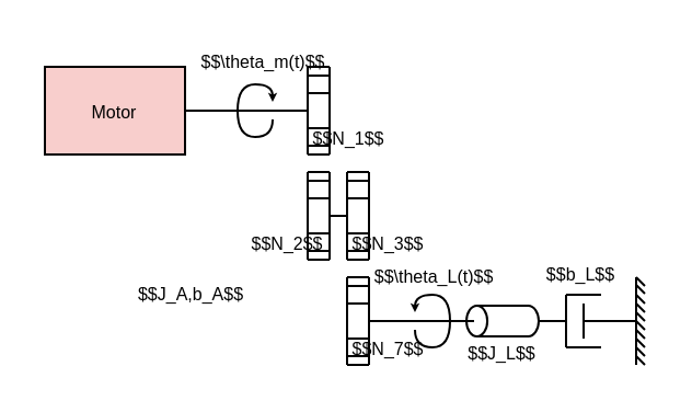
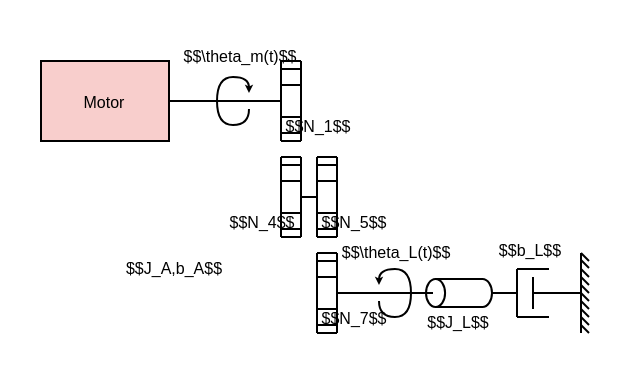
  <mxCell id="0" />
  <mxCell id="1" parent="0" />
  <mxCell id="2" style="edgeStyle=orthogonalEdgeStyle;rounded=0;orthogonalLoop=1;jettySize=auto;html=1;exitX=1;exitY=0.5;exitDx=0;exitDy=0;endArrow=none;endFill=0;" edge="1" parent="1" source="3"><mxGeometry relative="1" as="geometry"><mxPoint x="140" y="50.034" as="targetPoint" /></mxGeometry></mxCell>
  <mxCell id="3" value="&lt;font style=&quot;font-size: 8px;&quot;&gt;Motor&lt;/font&gt;" style="rounded=0;whiteSpace=wrap;html=1;fillColor=#f8cecc;" vertex="1" parent="1"><mxGeometry x="20" y="30" width="64" height="40" as="geometry" /></mxCell>
  <mxCell id="4" value="" style="endArrow=none;html=1;rounded=0;" edge="1" parent="1"><mxGeometry width="50" height="50" relative="1" as="geometry"><mxPoint x="140" y="70" as="sourcePoint" /><mxPoint x="140" y="30" as="targetPoint" /></mxGeometry></mxCell>
  <mxCell id="5" value="" style="endArrow=none;html=1;rounded=0;" edge="1" parent="1"><mxGeometry width="50" height="50" relative="1" as="geometry"><mxPoint x="150" y="70" as="sourcePoint" /><mxPoint x="150" y="30" as="targetPoint" /></mxGeometry></mxCell>
  <mxCell id="6" value="" style="endArrow=none;html=1;rounded=0;" edge="1" parent="1"><mxGeometry width="50" height="50" relative="1" as="geometry"><mxPoint x="150" y="70" as="sourcePoint" /><mxPoint x="140" y="70" as="targetPoint" /></mxGeometry></mxCell>
  <mxCell id="7" value="" style="endArrow=none;html=1;rounded=0;" edge="1" parent="1"><mxGeometry width="50" height="50" relative="1" as="geometry"><mxPoint x="150" y="30" as="sourcePoint" /><mxPoint x="140" y="30" as="targetPoint" /></mxGeometry></mxCell>
  <mxCell id="8" value="" style="endArrow=none;html=1;rounded=0;" edge="1" parent="1"><mxGeometry width="50" height="50" relative="1" as="geometry"><mxPoint x="140" y="42" as="sourcePoint" /><mxPoint x="150" y="42" as="targetPoint" /></mxGeometry></mxCell>
  <mxCell id="9" value="" style="endArrow=none;html=1;rounded=0;" edge="1" parent="1"><mxGeometry width="50" height="50" relative="1" as="geometry"><mxPoint x="140" y="66" as="sourcePoint" /><mxPoint x="150" y="66" as="targetPoint" /></mxGeometry></mxCell>
  <mxCell id="10" value="" style="endArrow=none;html=1;rounded=0;" edge="1" parent="1"><mxGeometry width="50" height="50" relative="1" as="geometry"><mxPoint x="140" y="34" as="sourcePoint" /><mxPoint x="150" y="34" as="targetPoint" /></mxGeometry></mxCell>
  <mxCell id="11" value="" style="endArrow=none;html=1;rounded=0;" edge="1" parent="1"><mxGeometry width="50" height="50" relative="1" as="geometry"><mxPoint x="140" y="118" as="sourcePoint" /><mxPoint x="140" y="78" as="targetPoint" /></mxGeometry></mxCell>
  <mxCell id="12" value="" style="endArrow=none;html=1;rounded=0;" edge="1" parent="1"><mxGeometry width="50" height="50" relative="1" as="geometry"><mxPoint x="150" y="118" as="sourcePoint" /><mxPoint x="150" y="78" as="targetPoint" /></mxGeometry></mxCell>
  <mxCell id="13" value="" style="endArrow=none;html=1;rounded=0;" edge="1" parent="1"><mxGeometry width="50" height="50" relative="1" as="geometry"><mxPoint x="150" y="118" as="sourcePoint" /><mxPoint x="140" y="118" as="targetPoint" /></mxGeometry></mxCell>
  <mxCell id="14" value="" style="endArrow=none;html=1;rounded=0;" edge="1" parent="1"><mxGeometry width="50" height="50" relative="1" as="geometry"><mxPoint x="150" y="78" as="sourcePoint" /><mxPoint x="140" y="78" as="targetPoint" /></mxGeometry></mxCell>
  <mxCell id="15" value="" style="endArrow=none;html=1;rounded=0;" edge="1" parent="1"><mxGeometry width="50" height="50" relative="1" as="geometry"><mxPoint x="140" y="90" as="sourcePoint" /><mxPoint x="150" y="90" as="targetPoint" /></mxGeometry></mxCell>
  <mxCell id="16" value="" style="endArrow=none;html=1;rounded=0;" edge="1" parent="1"><mxGeometry width="50" height="50" relative="1" as="geometry"><mxPoint x="140" y="114" as="sourcePoint" /><mxPoint x="150" y="114" as="targetPoint" /></mxGeometry></mxCell>
  <mxCell id="17" value="" style="endArrow=none;html=1;rounded=0;" edge="1" parent="1"><mxGeometry width="50" height="50" relative="1" as="geometry"><mxPoint x="140" y="82" as="sourcePoint" /><mxPoint x="150" y="82" as="targetPoint" /></mxGeometry></mxCell>
  <mxCell id="18" value="" style="endArrow=none;html=1;rounded=0;" edge="1" parent="1"><mxGeometry width="50" height="50" relative="1" as="geometry"><mxPoint x="158" y="118" as="sourcePoint" /><mxPoint x="158" y="78" as="targetPoint" /></mxGeometry></mxCell>
  <mxCell id="19" value="" style="endArrow=none;html=1;rounded=0;" edge="1" parent="1"><mxGeometry width="50" height="50" relative="1" as="geometry"><mxPoint x="168" y="118" as="sourcePoint" /><mxPoint x="168" y="78" as="targetPoint" /></mxGeometry></mxCell>
  <mxCell id="20" value="" style="endArrow=none;html=1;rounded=0;" edge="1" parent="1"><mxGeometry width="50" height="50" relative="1" as="geometry"><mxPoint x="168" y="118" as="sourcePoint" /><mxPoint x="158" y="118" as="targetPoint" /></mxGeometry></mxCell>
  <mxCell id="21" value="" style="endArrow=none;html=1;rounded=0;" edge="1" parent="1"><mxGeometry width="50" height="50" relative="1" as="geometry"><mxPoint x="168" y="78" as="sourcePoint" /><mxPoint x="158" y="78" as="targetPoint" /></mxGeometry></mxCell>
  <mxCell id="22" value="" style="endArrow=none;html=1;rounded=0;" edge="1" parent="1"><mxGeometry width="50" height="50" relative="1" as="geometry"><mxPoint x="158" y="90" as="sourcePoint" /><mxPoint x="168" y="90" as="targetPoint" /></mxGeometry></mxCell>
  <mxCell id="23" value="" style="endArrow=none;html=1;rounded=0;" edge="1" parent="1"><mxGeometry width="50" height="50" relative="1" as="geometry"><mxPoint x="158" y="114" as="sourcePoint" /><mxPoint x="168" y="114" as="targetPoint" /></mxGeometry></mxCell>
  <mxCell id="24" value="" style="endArrow=none;html=1;rounded=0;" edge="1" parent="1"><mxGeometry width="50" height="50" relative="1" as="geometry"><mxPoint x="158" y="82" as="sourcePoint" /><mxPoint x="168" y="82" as="targetPoint" /></mxGeometry></mxCell>
  <mxCell id="25" value="" style="endArrow=none;html=1;rounded=0;" edge="1" parent="1"><mxGeometry width="50" height="50" relative="1" as="geometry"><mxPoint x="140" y="58" as="sourcePoint" /><mxPoint x="150" y="58" as="targetPoint" /></mxGeometry></mxCell>
  <mxCell id="26" style="edgeStyle=orthogonalEdgeStyle;rounded=0;orthogonalLoop=1;jettySize=auto;html=1;endArrow=none;endFill=0;" edge="1" parent="1"><mxGeometry relative="1" as="geometry"><mxPoint x="158" y="98" as="targetPoint" /><mxPoint x="150" y="98" as="sourcePoint" /></mxGeometry></mxCell>
  <mxCell id="27" value="" style="endArrow=none;html=1;rounded=0;" edge="1" parent="1"><mxGeometry width="50" height="50" relative="1" as="geometry"><mxPoint x="158" y="106" as="sourcePoint" /><mxPoint x="168" y="106" as="targetPoint" /></mxGeometry></mxCell>
  <mxCell id="28" value="" style="endArrow=none;html=1;rounded=0;" edge="1" parent="1"><mxGeometry width="50" height="50" relative="1" as="geometry"><mxPoint x="140" y="106" as="sourcePoint" /><mxPoint x="150" y="106" as="targetPoint" /></mxGeometry></mxCell>
  <mxCell id="29" value="" style="endArrow=none;html=1;rounded=0;" edge="1" parent="1"><mxGeometry width="50" height="50" relative="1" as="geometry"><mxPoint x="140" y="70" as="sourcePoint" /><mxPoint x="140" y="30" as="targetPoint" /></mxGeometry></mxCell>
  <mxCell id="30" value="" style="endArrow=none;html=1;rounded=0;" edge="1" parent="1"><mxGeometry width="50" height="50" relative="1" as="geometry"><mxPoint x="150" y="70" as="sourcePoint" /><mxPoint x="150" y="30" as="targetPoint" /></mxGeometry></mxCell>
  <mxCell id="31" value="" style="endArrow=none;html=1;rounded=0;" edge="1" parent="1"><mxGeometry width="50" height="50" relative="1" as="geometry"><mxPoint x="150" y="70" as="sourcePoint" /><mxPoint x="140" y="70" as="targetPoint" /></mxGeometry></mxCell>
  <mxCell id="32" value="" style="endArrow=none;html=1;rounded=0;" edge="1" parent="1"><mxGeometry width="50" height="50" relative="1" as="geometry"><mxPoint x="150" y="30" as="sourcePoint" /><mxPoint x="140" y="30" as="targetPoint" /></mxGeometry></mxCell>
  <mxCell id="33" value="" style="endArrow=none;html=1;rounded=0;" edge="1" parent="1"><mxGeometry width="50" height="50" relative="1" as="geometry"><mxPoint x="140" y="42" as="sourcePoint" /><mxPoint x="150" y="42" as="targetPoint" /></mxGeometry></mxCell>
  <mxCell id="34" value="" style="endArrow=none;html=1;rounded=0;" edge="1" parent="1"><mxGeometry width="50" height="50" relative="1" as="geometry"><mxPoint x="140" y="66" as="sourcePoint" /><mxPoint x="150" y="66" as="targetPoint" /></mxGeometry></mxCell>
  <mxCell id="35" value="" style="endArrow=none;html=1;rounded=0;" edge="1" parent="1"><mxGeometry width="50" height="50" relative="1" as="geometry"><mxPoint x="140" y="34" as="sourcePoint" /><mxPoint x="150" y="34" as="targetPoint" /></mxGeometry></mxCell>
  <mxCell id="36" value="" style="endArrow=none;html=1;rounded=0;" edge="1" parent="1"><mxGeometry width="50" height="50" relative="1" as="geometry"><mxPoint x="140" y="58" as="sourcePoint" /><mxPoint x="150" y="58" as="targetPoint" /></mxGeometry></mxCell>
  <mxCell id="37" value="" style="endArrow=none;html=1;rounded=0;" edge="1" parent="1"><mxGeometry width="50" height="50" relative="1" as="geometry"><mxPoint x="158" y="166" as="sourcePoint" /><mxPoint x="158" y="126" as="targetPoint" /></mxGeometry></mxCell>
  <mxCell id="38" value="" style="endArrow=none;html=1;rounded=0;" edge="1" parent="1"><mxGeometry width="50" height="50" relative="1" as="geometry"><mxPoint x="168" y="166" as="sourcePoint" /><mxPoint x="168" y="126" as="targetPoint" /></mxGeometry></mxCell>
  <mxCell id="39" value="" style="endArrow=none;html=1;rounded=0;" edge="1" parent="1"><mxGeometry width="50" height="50" relative="1" as="geometry"><mxPoint x="168" y="166" as="sourcePoint" /><mxPoint x="158" y="166" as="targetPoint" /></mxGeometry></mxCell>
  <mxCell id="40" value="" style="endArrow=none;html=1;rounded=0;" edge="1" parent="1"><mxGeometry width="50" height="50" relative="1" as="geometry"><mxPoint x="168" y="126" as="sourcePoint" /><mxPoint x="158" y="126" as="targetPoint" /></mxGeometry></mxCell>
  <mxCell id="41" value="" style="endArrow=none;html=1;rounded=0;" edge="1" parent="1"><mxGeometry width="50" height="50" relative="1" as="geometry"><mxPoint x="158" y="138" as="sourcePoint" /><mxPoint x="168" y="138" as="targetPoint" /></mxGeometry></mxCell>
  <mxCell id="42" value="" style="endArrow=none;html=1;rounded=0;" edge="1" parent="1"><mxGeometry width="50" height="50" relative="1" as="geometry"><mxPoint x="158" y="162" as="sourcePoint" /><mxPoint x="168" y="162" as="targetPoint" /></mxGeometry></mxCell>
  <mxCell id="43" value="" style="endArrow=none;html=1;rounded=0;" edge="1" parent="1"><mxGeometry width="50" height="50" relative="1" as="geometry"><mxPoint x="158" y="130" as="sourcePoint" /><mxPoint x="168" y="130" as="targetPoint" /></mxGeometry></mxCell>
  <mxCell id="44" value="" style="endArrow=none;html=1;rounded=0;" edge="1" parent="1"><mxGeometry width="50" height="50" relative="1" as="geometry"><mxPoint x="158" y="154" as="sourcePoint" /><mxPoint x="168" y="154" as="targetPoint" /></mxGeometry></mxCell>
  <mxCell id="45" value="&lt;span style=&quot;font-size: 8px;&quot;&gt;$$J_A,b_A$$&lt;/span&gt;" style="text;html=1;align=center;verticalAlign=middle;whiteSpace=wrap;rounded=0;" vertex="1" parent="1"><mxGeometry x="67" y="125" width="40" height="16" as="geometry" /></mxCell>
  <mxCell id="46" value="&lt;span style=&quot;font-size: 8px;&quot;&gt;$$N_1$$&lt;/span&gt;" style="text;html=1;align=center;verticalAlign=middle;whiteSpace=wrap;rounded=0;" vertex="1" parent="1"><mxGeometry x="150" y="54" width="18" height="16" as="geometry" /></mxCell>
- <mxCell id="47" value="&lt;span style=&quot;font-size: 8px;&quot;&gt;$$N_2$$&lt;/span&gt;" style="text;html=1;align=center;verticalAlign=middle;whiteSpace=wrap;rounded=0;" vertex="1" parent="1"><mxGeometry x="122" y="102" width="18" height="16" as="geometry" /></mxCell>
+ <mxCell id="47" value="&lt;span style=&quot;font-size: 8px;&quot;&gt;$$N_4$$&lt;/span&gt;" style="text;html=1;align=center;verticalAlign=middle;whiteSpace=wrap;rounded=0;" vertex="1" parent="1"><mxGeometry x="122" y="102" width="18" height="16" as="geometry" /></mxCell>
  <mxCell id="48" value="&lt;span style=&quot;font-size: 8px;&quot;&gt;$$N_7$$&lt;/span&gt;" style="text;html=1;align=center;verticalAlign=middle;whiteSpace=wrap;rounded=0;" vertex="1" parent="1"><mxGeometry x="168" y="150" width="18" height="16" as="geometry" /></mxCell>
- <mxCell id="49" value="&lt;span style=&quot;font-size: 8px;&quot;&gt;$$N_3$$&lt;/span&gt;" style="text;html=1;align=center;verticalAlign=middle;whiteSpace=wrap;rounded=0;" vertex="1" parent="1"><mxGeometry x="168" y="102" width="18" height="16" as="geometry" /></mxCell>
+ <mxCell id="49" value="&lt;span style=&quot;font-size: 8px;&quot;&gt;$$N_5$$&lt;/span&gt;" style="text;html=1;align=center;verticalAlign=middle;whiteSpace=wrap;rounded=0;" vertex="1" parent="1"><mxGeometry x="168" y="102" width="18" height="16" as="geometry" /></mxCell>
  <mxCell id="50" value="" style="shape=cylinder3;whiteSpace=wrap;html=1;boundedLbl=1;backgroundOutline=1;size=4.777;rotation=-90;" vertex="1" parent="1"><mxGeometry x="222" y="129.5" width="14" height="33" as="geometry" /></mxCell>
  <mxCell id="51" value="&lt;span style=&quot;font-size: 8px;&quot;&gt;$$J_L$$&lt;/span&gt;" style="text;html=1;align=center;verticalAlign=middle;whiteSpace=wrap;rounded=0;" vertex="1" parent="1"><mxGeometry x="220" y="154" width="18" height="12" as="geometry" /></mxCell>
  <mxCell id="52" value="" style="endArrow=none;html=1;rounded=0;entryX=0.5;entryY=0.106;entryDx=0;entryDy=0;entryPerimeter=0;" edge="1" parent="1" target="50"><mxGeometry width="50" height="50" relative="1" as="geometry"><mxPoint x="168" y="146" as="sourcePoint" /><mxPoint x="200" y="146" as="targetPoint" /></mxGeometry></mxCell>
  <mxCell id="53" value="" style="endArrow=none;html=1;rounded=0;exitX=0.5;exitY=1;exitDx=0;exitDy=0;exitPerimeter=0;" edge="1" parent="1" source="50"><mxGeometry width="50" height="50" relative="1" as="geometry"><mxPoint x="234" y="194" as="sourcePoint" /><mxPoint x="258" y="146" as="targetPoint" /></mxGeometry></mxCell>
  <mxCell id="54" value="" style="endArrow=none;html=1;rounded=0;" edge="1" parent="1"><mxGeometry width="50" height="50" relative="1" as="geometry"><mxPoint x="258" y="134" as="sourcePoint" /><mxPoint x="258" y="158" as="targetPoint" /></mxGeometry></mxCell>
  <mxCell id="55" value="" style="endArrow=none;html=1;rounded=0;" edge="1" parent="1"><mxGeometry width="50" height="50" relative="1" as="geometry"><mxPoint x="266" y="138" as="sourcePoint" /><mxPoint x="266" y="154" as="targetPoint" /></mxGeometry></mxCell>
  <mxCell id="56" value="" style="endArrow=none;html=1;rounded=0;" edge="1" parent="1"><mxGeometry width="50" height="50" relative="1" as="geometry"><mxPoint x="274" y="158" as="sourcePoint" /><mxPoint x="258" y="158" as="targetPoint" /></mxGeometry></mxCell>
  <mxCell id="57" value="" style="endArrow=none;html=1;rounded=0;" edge="1" parent="1"><mxGeometry width="50" height="50" relative="1" as="geometry"><mxPoint x="274" y="134" as="sourcePoint" /><mxPoint x="258" y="134" as="targetPoint" /></mxGeometry></mxCell>
  <mxCell id="58" value="" style="endArrow=none;html=1;rounded=0;" edge="1" parent="1"><mxGeometry width="50" height="50" relative="1" as="geometry"><mxPoint x="266" y="146" as="sourcePoint" /><mxPoint x="290" y="146" as="targetPoint" /></mxGeometry></mxCell>
  <mxCell id="59" value="" style="endArrow=none;html=1;rounded=0;" edge="1" parent="1"><mxGeometry width="50" height="50" relative="1" as="geometry"><mxPoint x="290" y="166" as="sourcePoint" /><mxPoint x="290" y="126" as="targetPoint" /></mxGeometry></mxCell>
  <mxCell id="60" value="" style="endArrow=none;html=1;rounded=0;" edge="1" parent="1"><mxGeometry width="50" height="50" relative="1" as="geometry"><mxPoint x="294" y="130" as="sourcePoint" /><mxPoint x="290" y="126" as="targetPoint" /></mxGeometry></mxCell>
  <mxCell id="61" value="" style="endArrow=none;html=1;rounded=0;" edge="1" parent="1"><mxGeometry width="50" height="50" relative="1" as="geometry"><mxPoint x="294" y="138" as="sourcePoint" /><mxPoint x="290" y="134" as="targetPoint" /><Array as="points" /></mxGeometry></mxCell>
  <mxCell id="62" value="" style="endArrow=none;html=1;rounded=0;" edge="1" parent="1"><mxGeometry width="50" height="50" relative="1" as="geometry"><mxPoint x="294" y="146" as="sourcePoint" /><mxPoint x="290" y="142" as="targetPoint" /></mxGeometry></mxCell>
  <mxCell id="63" value="" style="endArrow=none;html=1;rounded=0;" edge="1" parent="1"><mxGeometry width="50" height="50" relative="1" as="geometry"><mxPoint x="294" y="166" as="sourcePoint" /><mxPoint x="290" y="162" as="targetPoint" /></mxGeometry></mxCell>
  <mxCell id="64" value="" style="endArrow=none;html=1;rounded=0;" edge="1" parent="1"><mxGeometry width="50" height="50" relative="1" as="geometry"><mxPoint x="294" y="154" as="sourcePoint" /><mxPoint x="290" y="150" as="targetPoint" /></mxGeometry></mxCell>
  <mxCell id="65" value="" style="endArrow=none;html=1;rounded=0;" edge="1" parent="1"><mxGeometry width="50" height="50" relative="1" as="geometry"><mxPoint x="294" y="162" as="sourcePoint" /><mxPoint x="290" y="158" as="targetPoint" /></mxGeometry></mxCell>
  <mxCell id="66" value="" style="endArrow=none;html=1;rounded=0;" edge="1" parent="1"><mxGeometry width="50" height="50" relative="1" as="geometry"><mxPoint x="294" y="158" as="sourcePoint" /><mxPoint x="290" y="154" as="targetPoint" /></mxGeometry></mxCell>
  <mxCell id="67" value="" style="endArrow=none;html=1;rounded=0;" edge="1" parent="1"><mxGeometry width="50" height="50" relative="1" as="geometry"><mxPoint x="294" y="133.5" as="sourcePoint" /><mxPoint x="290" y="129.5" as="targetPoint" /></mxGeometry></mxCell>
  <mxCell id="68" value="" style="endArrow=none;html=1;rounded=0;" edge="1" parent="1"><mxGeometry width="50" height="50" relative="1" as="geometry"><mxPoint x="294" y="142" as="sourcePoint" /><mxPoint x="290" y="138" as="targetPoint" /></mxGeometry></mxCell>
  <mxCell id="69" value="" style="endArrow=none;html=1;rounded=0;" edge="1" parent="1"><mxGeometry width="50" height="50" relative="1" as="geometry"><mxPoint x="294" y="150" as="sourcePoint" /><mxPoint x="290" y="146" as="targetPoint" /></mxGeometry></mxCell>
  <mxCell id="70" value="&lt;span style=&quot;font-size: 8px;&quot;&gt;$$b_L$$&lt;/span&gt;" style="text;html=1;align=center;verticalAlign=middle;whiteSpace=wrap;rounded=0;" vertex="1" parent="1"><mxGeometry x="256" y="117.5" width="18" height="12" as="geometry" /></mxCell>
  <mxCell id="71" value="" style="curved=1;endArrow=classic;html=1;rounded=0;endSize=1;" edge="1" parent="1"><mxGeometry width="50" height="50" relative="1" as="geometry"><mxPoint x="124" y="54" as="sourcePoint" /><mxPoint x="124" y="46" as="targetPoint" /><Array as="points"><mxPoint x="124" y="62" /><mxPoint x="108" y="62" /><mxPoint x="108" y="38" /><mxPoint x="124" y="38" /></Array></mxGeometry></mxCell>
  <mxCell id="72" value="" style="curved=1;endArrow=classic;html=1;rounded=0;endSize=1;" edge="1" parent="1"><mxGeometry width="50" height="50" relative="1" as="geometry"><mxPoint x="189" y="150" as="sourcePoint" /><mxPoint x="189" y="142" as="targetPoint" /><Array as="points"><mxPoint x="189" y="158" /><mxPoint x="205" y="158" /><mxPoint x="205" y="134" /><mxPoint x="189" y="134" /></Array></mxGeometry></mxCell>
  <mxCell id="73" value="$$\theta_m(t)$$" style="text;html=1;align=center;verticalAlign=middle;whiteSpace=wrap;rounded=0;fontSize=8;" vertex="1" parent="1"><mxGeometry x="108" y="20" width="24" height="16" as="geometry" /></mxCell>
  <mxCell id="74" value="$$\theta_L(t)$$" style="text;html=1;align=center;verticalAlign=middle;whiteSpace=wrap;rounded=0;fontSize=8;" vertex="1" parent="1"><mxGeometry x="186" y="117.5" width="24" height="16" as="geometry" /></mxCell>
